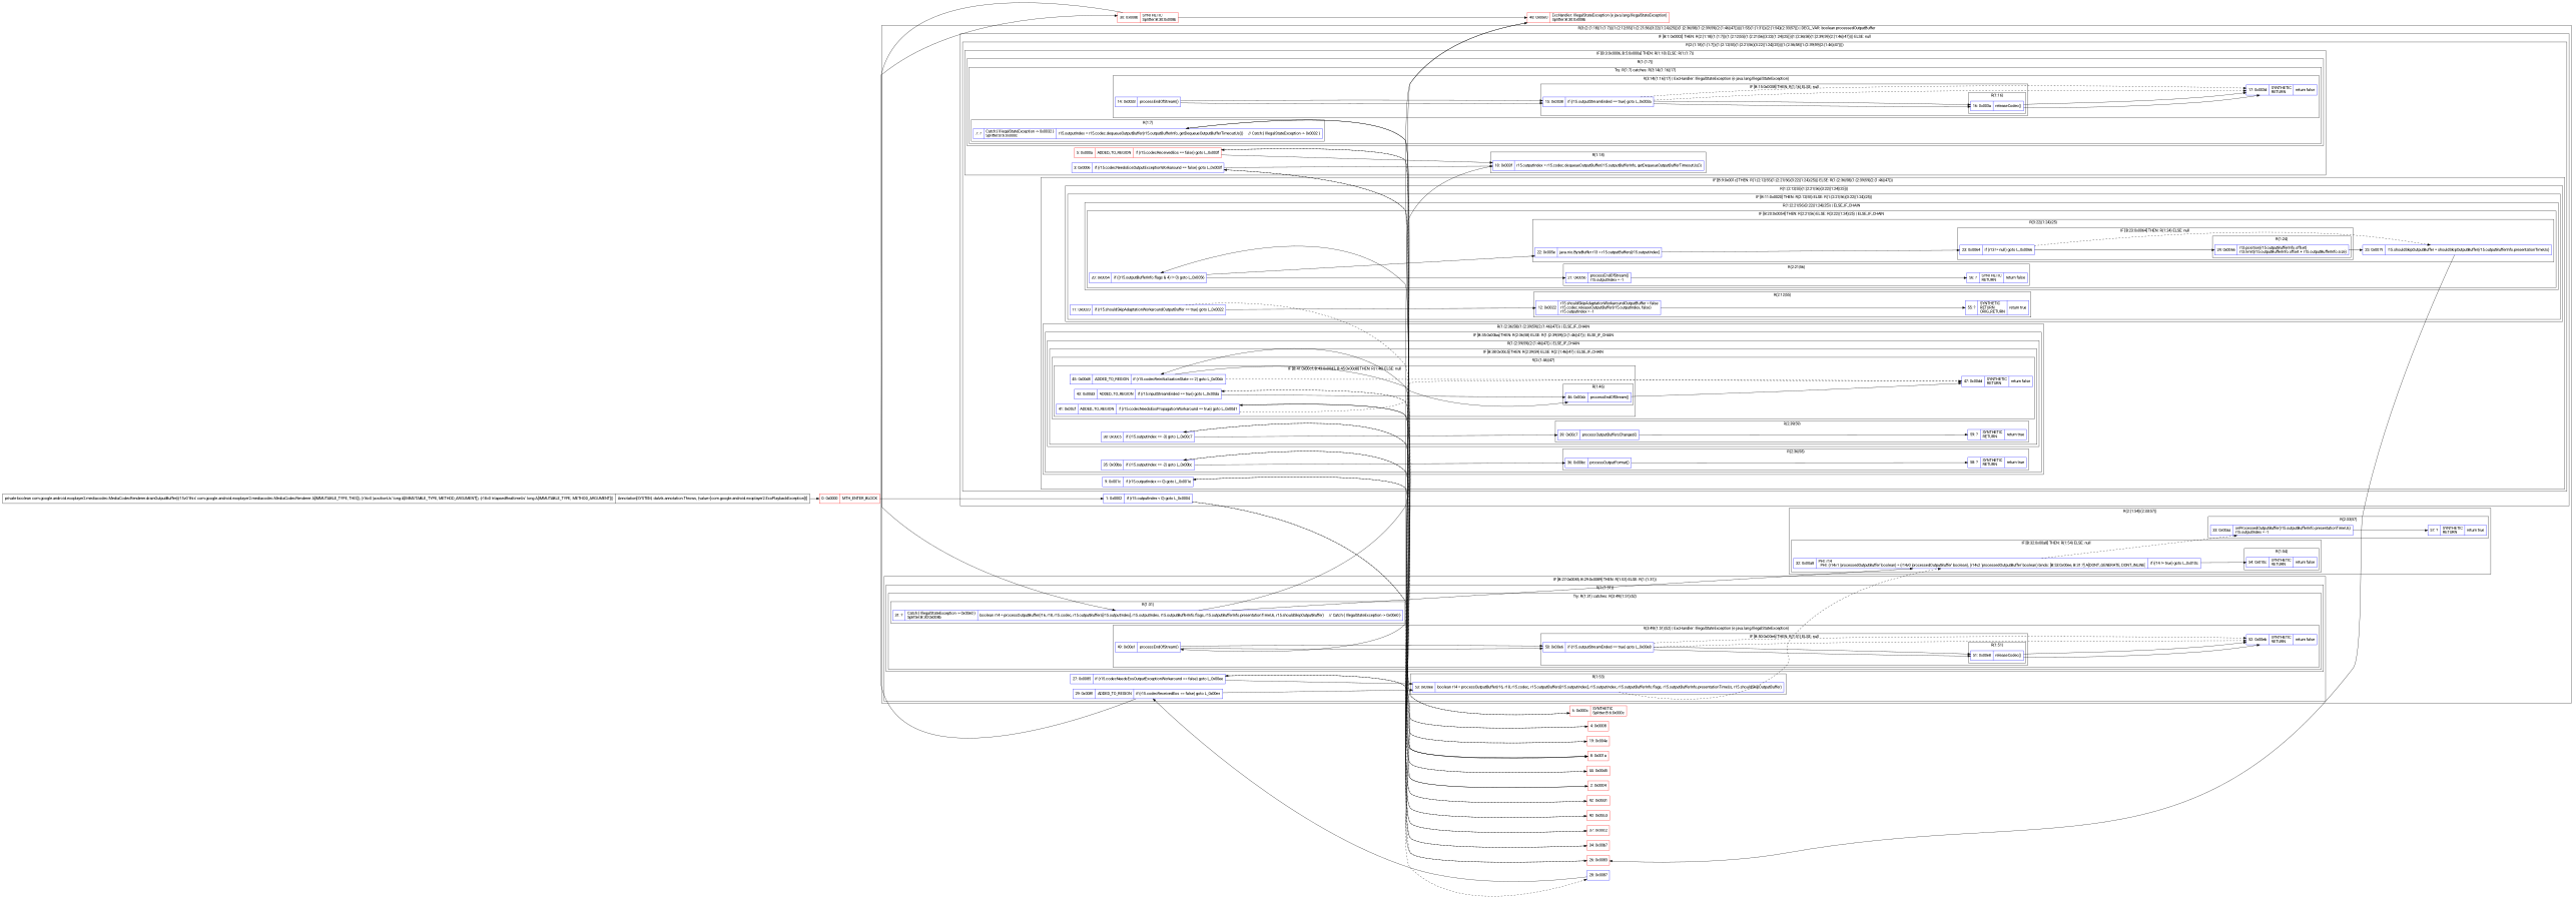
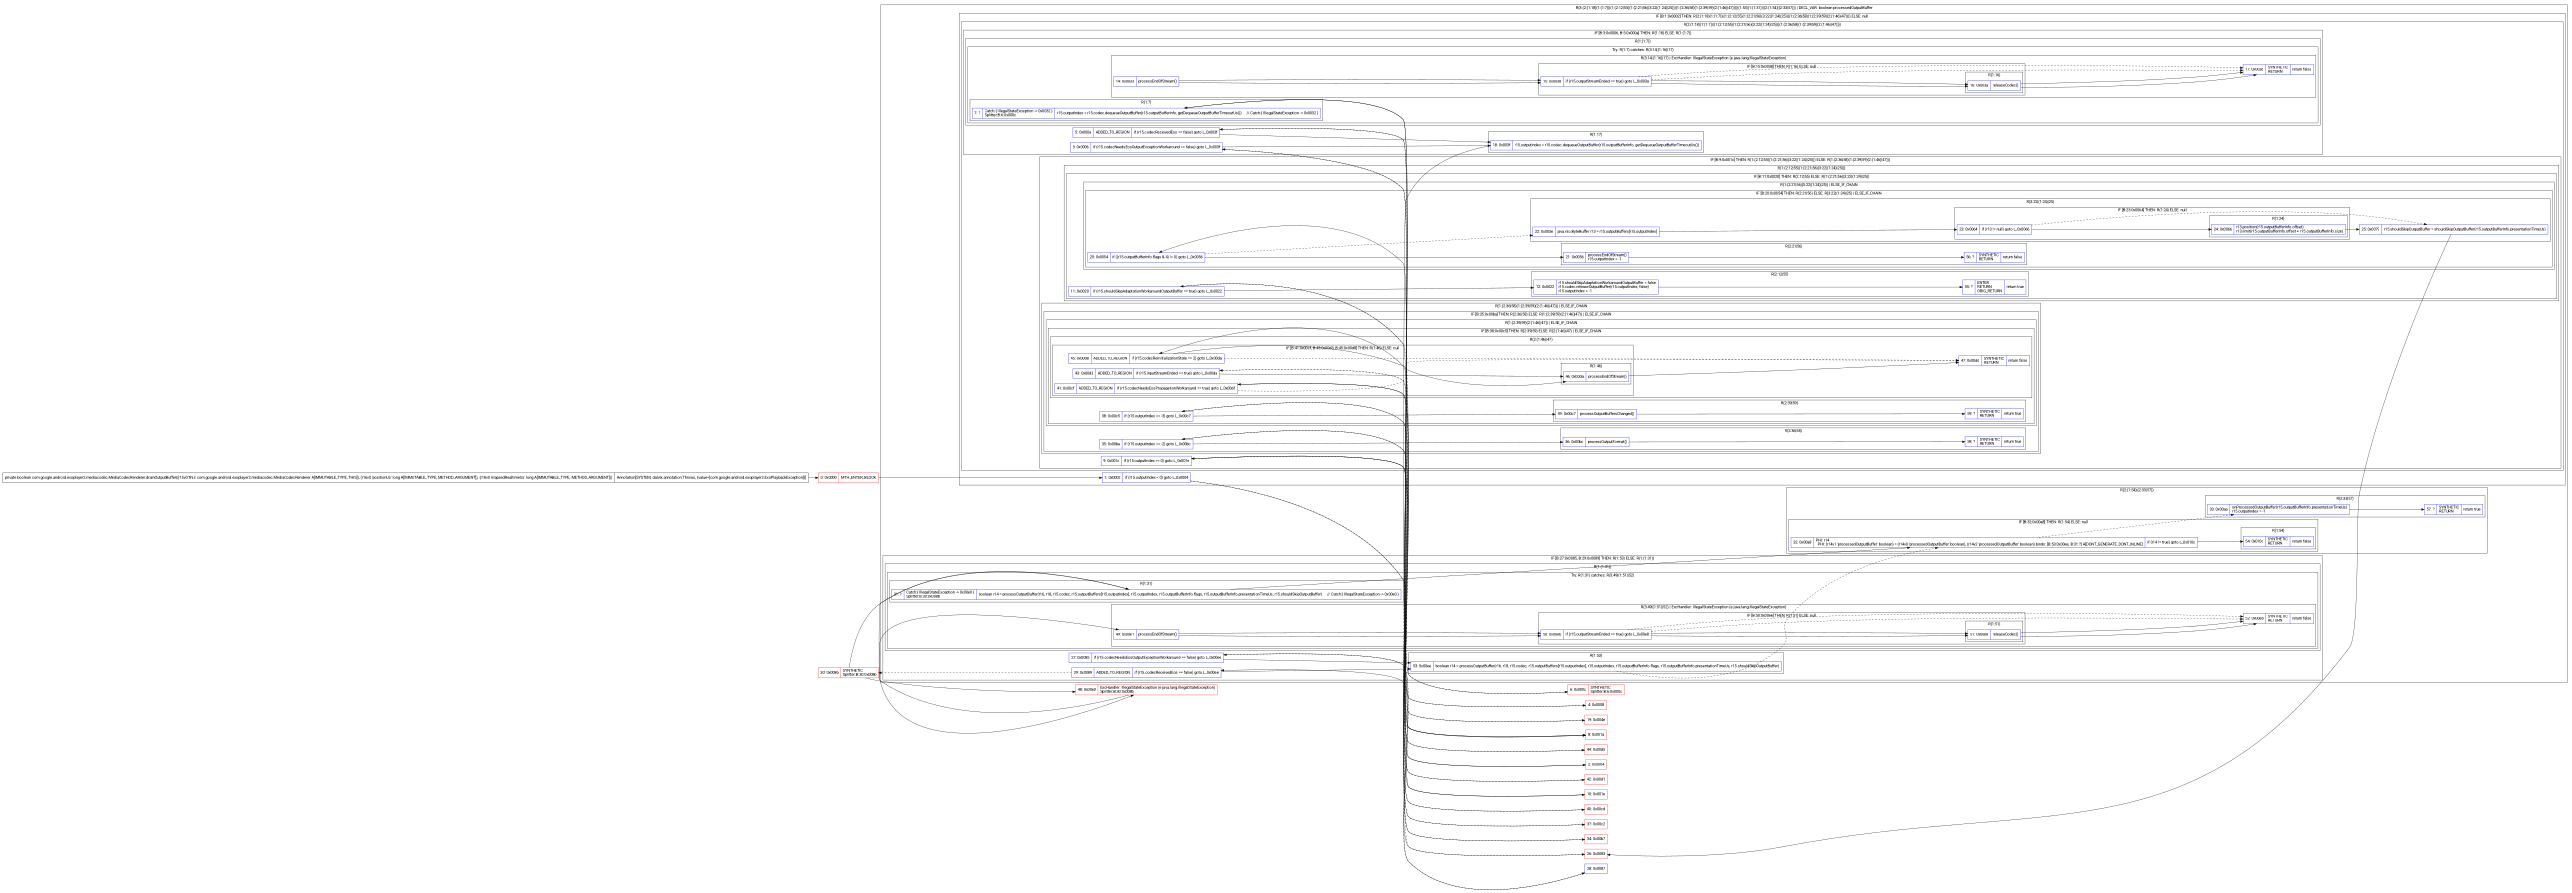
  digraph {
    fontname=Roboto
    rankdir=LR
    node [color=blue fontname=Roboto shape=record]
    edge [fontname=Roboto]
    n1 [label="{18\:\ 0x003f|r15.outputIndex = r15.codec.dequeueOutputBuffer(r15.outputBufferInfo, getDequeueOutputBufferTimeoutUs())\l}"]
    n2 [label="{7\:\ ?|Catch:\{ IllegalStateException \-\> 0x0032 \}\lSplitter:B:6:0x000c\l|r15.outputIndex = r15.codec.dequeueOutputBuffer(r15.outputBufferInfo, getDequeueOutputBufferTimeoutUs())     \/\/ Catch:\{ IllegalStateException \-\> 0x0032 \}\l}"]
    n3 [label="{16\:\ 0x003a|releaseCodec()\l}"]
    n4 [label="{15\:\ 0x0038|if (r15.outputStreamEnded == true) goto L_0x003a\l}"]
    n5 [label="{14\:\ 0x0033|processEndOfStream()\l}"]
    n6 [label="{17\:\ 0x003d|SYNTHETIC\lRETURN\l|return false\l}"]
    n7 [label="{3\:\ 0x0006|if (r15.codecNeedsEosOutputExceptionWorkaround == false) goto L_0x003f\l}"]
-   n8 [color=red label="{5\:\ 0x000a|ADDED_TO_REGION\l|if (r15.codecReceivedEos == false) goto L_0x003f\l}"]
+   n8 [label="{5\:\ 0x000a|ADDED_TO_REGION\l|if (r15.codecReceivedEos == false) goto L_0x003f\l}"]
    n9 [label="{12\:\ 0x0022|r15.shouldSkipAdaptationWorkaroundOutputBuffer = false\lr15.codec.releaseOutputBuffer(r15.outputIndex, false)\lr15.outputIndex = \-1\l}"]
-   n10 [label="{55\:\ ?|SYNTHETIC\lRETURN\lORIG_RETURN\l|return true\l}"]
+   n10 [label="{55\:\ ?|ENTER\lRETURN\lORIG_RETURN\l|return true\l}"]
    n11 [label="{21\:\ 0x0056|processEndOfStream()\lr15.outputIndex = \-1\l}"]
    n12 [label="{56\:\ ?|SYNTHETIC\lRETURN\l|return false\l}"]
    n13 [label="{24\:\ 0x0066|r13.position(r15.outputBufferInfo.offset)\lr13.limit(r15.outputBufferInfo.offset + r15.outputBufferInfo.size)\l}"]
    n14 [label="{23\:\ 0x0064|if (r13 != null) goto L_0x0066\l}"]
    n15 [label="{22\:\ 0x005e|java.nio.ByteBuffer r13 = r15.outputBuffers[r15.outputIndex]\l}"]
    n16 [label="{25\:\ 0x0079|r15.shouldSkipOutputBuffer = shouldSkipOutputBuffer(r15.outputBufferInfo.presentationTimeUs)\l}"]
    n17 [label="{20\:\ 0x0054|if ((r15.outputBufferInfo.flags & 4) != 0) goto L_0x0056\l}"]
    n18 [label="{11\:\ 0x0020|if (r15.shouldSkipAdaptationWorkaroundOutputBuffer == true) goto L_0x0022\l}"]
    n19 [label="{36\:\ 0x00bc|processOutputFormat()\l}"]
    n20 [label="{58\:\ ?|SYNTHETIC\lRETURN\l|return true\l}"]
    n21 [label="{39\:\ 0x00c7|processOutputBuffersChanged()\l}"]
    n22 [label="{59\:\ ?|SYNTHETIC\lRETURN\l|return true\l}"]
    n23 [label="{46\:\ 0x00da|processEndOfStream()\l}"]
    n24 [label="{41\:\ 0x00cf|ADDED_TO_REGION\l|if (r15.codecNeedsEosPropagationWorkaround == true) goto L_0x00d1\l}"]
    n25 [label="{43\:\ 0x00d3|ADDED_TO_REGION\l|if (r15.inputStreamEnded == true) goto L_0x00da\l}"]
    n26 [label="{45\:\ 0x00d8|ADDED_TO_REGION\l|if (r15.codecReinitializationState == 2) goto L_0x00da\l}"]
    n27 [label="{47\:\ 0x00dd|SYNTHETIC\lRETURN\l|return false\l}"]
    n28 [label="{38\:\ 0x00c5|if (r15.outputIndex == \-3) goto L_0x00c7\l}"]
    n29 [label="{35\:\ 0x00ba|if (r15.outputIndex == \-2) goto L_0x00bc\l}"]
    n30 [label="{9\:\ 0x001c|if (r15.outputIndex \>= 0) goto L_0x001e\l}"]
    n31 [label="{1\:\ 0x0002|if (r15.outputIndex \< 0) goto L_0x0004\l}"]
    n32 [label="{53\:\ 0x00ee|boolean r14 = processOutputBuffer(r16, r18, r15.codec, r15.outputBuffers[r15.outputIndex], r15.outputIndex, r15.outputBufferInfo.flags, r15.outputBufferInfo.presentationTimeUs, r15.shouldSkipOutputBuffer)\l}"]
    n33 [label="{31\:\ ?|Catch:\{ IllegalStateException \-\> 0x00e0 \}\lSplitter:B:30:0x008b\l|boolean r14 = processOutputBuffer(r16, r18, r15.codec, r15.outputBuffers[r15.outputIndex], r15.outputIndex, r15.outputBufferInfo.flags, r15.outputBufferInfo.presentationTimeUs, r15.shouldSkipOutputBuffer)     \/\/ Catch:\{ IllegalStateException \-\> 0x00e0 \}\l}"]
    n34 [label="{51\:\ 0x00e8|releaseCodec()\l}"]
    n35 [label="{50\:\ 0x00e6|if (r15.outputStreamEnded == true) goto L_0x00e8\l}"]
    n36 [label="{49\:\ 0x00e1|processEndOfStream()\l}"]
    n37 [label="{52\:\ 0x00eb|SYNTHETIC\lRETURN\l|return false\l}"]
    n38 [label="{27\:\ 0x0085|if (r15.codecNeedsEosOutputExceptionWorkaround == false) goto L_0x00ee\l}"]
    n39 [label="{29\:\ 0x0089|ADDED_TO_REGION\l|if (r15.codecReceivedEos == false) goto L_0x00ee\l}"]
    n40 [label="{54\:\ 0x010c|SYNTHETIC\lRETURN\l|return false\l}"]
    n41 [label="{32\:\ 0x00a8|PHI: r14 \l  PHI: (r14v1 'processedOutputBuffer' boolean) = (r14v0 'processedOutputBuffer' boolean), (r14v2 'processedOutputBuffer' boolean) binds: [B:53:0x00ee, B:31:?] A[DONT_GENERATE, DONT_INLINE]\l|if (r14 != true) goto L_0x010c\l}"]
    n42 [label="{33\:\ 0x00aa|onProcessedOutputBuffer(r15.outputBufferInfo.presentationTimeUs)\lr15.outputIndex = \-1\l}"]
    n43 [label="{57\:\ ?|SYNTHETIC\lRETURN\l|return true\l}"]
    n44 [color=red label="{8\:\ 0x001a}"]
    n45 [color=red label="{4\:\ 0x0008}"]
    n46 [color=red label="{6\:\ 0x000c|SYNTHETIC\lSplitter:B:6:0x000c\l}"]
    n47 [color=red label="{26\:\ 0x0083}"]
    n48 [color=red label="{19\:\ 0x004e}"]
    n49 [color=red label="{42\:\ 0x00d1}"]
    n50 [color=red label="{44\:\ 0x00d5}"]
    n51 [color=red label="{40\:\ 0x00cd}"]
    n52 [color=red label="{37\:\ 0x00c2}"]
+   n53 [color=red label="{10\:\ 0x001e}"]
    n54 [color=red label="{34\:\ 0x00b7}"]
    n55 [color=red label="{2\:\ 0x0004}"]
    n56 [color=red label="{48\:\ 0x00e0|ExcHandler: IllegalStateException (e java.lang.IllegalStateException)\lSplitter:B:30:0x008b\l}"]
    n57 [label="{28\:\ 0x0087}"]
    n58 [color=red label="{30\:\ 0x008b|SYNTHETIC\lSplitter:B:30:0x008b\l}"]
    n59 [color=red label="{0\:\ 0x0000|MTH_ENTER_BLOCK\l}"]
    n60 [label="{private boolean com.google.android.exoplayer2.mediacodec.MediaCodecRenderer.drainOutputBuffer((r15v0 'this' com.google.android.exoplayer2.mediacodec.MediaCodecRenderer A[IMMUTABLE_TYPE, THIS]), (r16v0 'positionUs' long A[IMMUTABLE_TYPE, METHOD_ARGUMENT]), (r18v0 'elapsedRealtimeUs' long A[IMMUTABLE_TYPE, METHOD_ARGUMENT]))  | Annotation[SYSTEM, dalvik.annotation.Throws, \{value=[com.google.android.exoplayer2.ExoPlaybackException]\}]\l}" color=""]
    subgraph cluster_1 {
      label="R(3:(2:(1:18)(1:(1:7))|(1:(2:12|55)(1:(2:21|56)(3:22|(1:24)|25)))(1:(2:36|58)(1:(2:39|59)(2:(1:46)|47))))|(1:53)(1:(1:31))|(2:(1:54)|(2:33|57))) | DECL_VAR: boolean processedOutputBuffer\l"
      subgraph cluster_2 {
        label="IF [B:1:0x0002] THEN: R(2:(1:18)(1:(1:7))|(1:(2:12|55)(1:(2:21|56)(3:22|(1:24)|25)))(1:(2:36|58)(1:(2:39|59)(2:(1:46)|47)))) ELSE: null"
        n31
        subgraph cluster_3 {
          label="R(2:(1:18)(1:(1:7))|(1:(2:12|55)(1:(2:21|56)(3:22|(1:24)|25)))(1:(2:36|58)(1:(2:39|59)(2:(1:46)|47))))"
          subgraph cluster_4 {
            label="IF [B:3:0x0006, B:5:0x000a] THEN: R(1:18) ELSE: R(1:(1:7))"
            n7
            n8
            subgraph cluster_5 {
-             label="R(1:18)"
+             label="R(1:17)"
              n1
            }
            subgraph cluster_6 {
              label="R(1:(1:7))"
              subgraph cluster_7 {
                label="Try: R(1:7) catches: R(3:14|(1:16)|17)"
                subgraph cluster_8 {
                  label="R(1:7)"
                  n2
                }
                subgraph cluster_9 {
                  label="R(3:14|(1:16)|17) | ExcHandler: IllegalStateException (e java.lang.IllegalStateException)\l"
                  n5
                  n6
                  subgraph cluster_10 {
                    label="IF [B:15:0x0038] THEN: R(1:16) ELSE: null"
                    n4
                    subgraph cluster_11 {
                      label="R(1:16)"
                      n3
                    }
                  }
                }
              }
            }
          }
          subgraph cluster_12 {
            label="IF [B:9:0x001c] THEN: R(1:(2:12|55)(1:(2:21|56)(3:22|(1:24)|25))) ELSE: R(1:(2:36|58)(1:(2:39|59)(2:(1:46)|47)))"
            n30
            subgraph cluster_13 {
              label="R(1:(2:12|55)(1:(2:21|56)(3:22|(1:24)|25)))"
              subgraph cluster_14 {
                label="IF [B:11:0x0020] THEN: R(2:12|55) ELSE: R(1:(2:21|56)(3:22|(1:24)|25))"
                n18
                subgraph cluster_15 {
                  label="R(2:12|55)"
                  n9
                  n10
                }
                subgraph cluster_16 {
                  label="R(1:(2:21|56)(3:22|(1:24)|25)) | ELSE_IF_CHAIN\l"
                  subgraph cluster_17 {
                    label="IF [B:20:0x0054] THEN: R(2:21|56) ELSE: R(3:22|(1:24)|25) | ELSE_IF_CHAIN\l"
                    n17
                    subgraph cluster_18 {
                      label="R(2:21|56)"
                      n11
                      n12
                    }
                    subgraph cluster_19 {
                      label="R(3:22|(1:24)|25)"
                      n15
                      n16
                      subgraph cluster_20 {
                        label="IF [B:23:0x0064] THEN: R(1:24) ELSE: null"
                        n14
                        subgraph cluster_21 {
                          label="R(1:24)"
                          n13
                        }
                      }
                    }
                  }
                }
              }
            }
            subgraph cluster_22 {
              label="R(1:(2:36|58)(1:(2:39|59)(2:(1:46)|47))) | ELSE_IF_CHAIN\l"
              subgraph cluster_23 {
                label="IF [B:35:0x00ba] THEN: R(2:36|58) ELSE: R(1:(2:39|59)(2:(1:46)|47)) | ELSE_IF_CHAIN\l"
                n29
                subgraph cluster_24 {
                  label="R(2:36|58)"
                  n19
                  n20
                }
                subgraph cluster_25 {
                  label="R(1:(2:39|59)(2:(1:46)|47)) | ELSE_IF_CHAIN\l"
                  subgraph cluster_26 {
                    label="IF [B:38:0x00c5] THEN: R(2:39|59) ELSE: R(2:(1:46)|47) | ELSE_IF_CHAIN\l"
                    n28
                    subgraph cluster_27 {
                      label="R(2:39|59)"
                      n21
                      n22
                    }
                    subgraph cluster_28 {
                      label="R(2:(1:46)|47)"
                      n27
                      subgraph cluster_29 {
                        label="IF [B:41:0x00cf, B:43:0x00d3, B:45:0x00d8] THEN: R(1:46) ELSE: null"
                        n24
                        n25
                        n26
                        subgraph cluster_30 {
                          label="R(1:46)"
                          n23
                        }
                      }
                    }
                  }
                }
              }
            }
          }
        }
      }
      subgraph cluster_31 {
        label="IF [B:27:0x0085, B:29:0x0089] THEN: R(1:53) ELSE: R(1:(1:31))"
        n38
        n39
        subgraph cluster_32 {
          label="R(1:53)"
          n32
        }
        subgraph cluster_33 {
          label="R(1:(1:31))"
          subgraph cluster_34 {
            label="Try: R(1:31) catches: R(3:49|(1:51)|52)"
            subgraph cluster_35 {
              label="R(1:31)"
              n33
            }
            subgraph cluster_36 {
              label="R(3:49|(1:51)|52) | ExcHandler: IllegalStateException (e java.lang.IllegalStateException)\l"
              n36
              n37
              subgraph cluster_37 {
                label="IF [B:50:0x00e6] THEN: R(1:51) ELSE: null"
                n35
                subgraph cluster_38 {
                  label="R(1:51)"
                  n34
                }
              }
            }
          }
        }
      }
      subgraph cluster_39 {
        label="R(2:(1:54)|(2:33|57))"
        subgraph cluster_40 {
          label="IF [B:32:0x00a8] THEN: R(1:54) ELSE: null"
          n41
          subgraph cluster_41 {
            label="R(1:54)"
            n40
          }
        }
        subgraph cluster_42 {
          label="R(2:33|57)"
          n42
          n43
        }
      }
    }
    subgraph cluster_43 {
      label="R(3:14|(1:16)|17) | ExcHandler: IllegalStateException (e java.lang.IllegalStateException)\l"
      subgraph cluster_44 {
        label="IF [B:15:0x0038] THEN: R(1:16) ELSE: null"
        subgraph cluster_45 {
          label="R(1:16)"
        }
      }
    }
    subgraph cluster_46 {
      label="R(3:49|(1:51)|52) | ExcHandler: IllegalStateException (e java.lang.IllegalStateException)\l"
      subgraph cluster_47 {
        label="IF [B:50:0x00e6] THEN: R(1:51) ELSE: null"
        subgraph cluster_48 {
          label="R(1:51)"
        }
      }
    }
    n1 -> n44
    n2 -> n44
    n3 -> n6
    n3 -> n6
    n4 -> n3
    n4 -> n3
    n4 -> n6 [style=dashed]
    n4 -> n6 [style=dashed]
    n5 -> n4
    n5 -> n4
    n7 -> n1
    n7 -> n45 [style=dashed]
    n8 -> n1
    n8 -> n46 [style=dashed]
    n9 -> n10
    n11 -> n12
    n13 -> n16
    n14 -> n13
    n14 -> n16 [style=dashed]
    n15 -> n14
    n16 -> n47
    n17 -> n11
-   n17 -> n15 [style=solid]
+   n17 -> n15 [style=dashed]
    n18 -> n9
    n18 -> n48 [style=dashed]
    n19 -> n20
    n21 -> n22
    n23 -> n27
    n24 -> n27 [style=dashed]
    n24 -> n49
    n25 -> n23
    n25 -> n50 [style=dashed]
    n26 -> n23
    n26 -> n27 [style=dashed]
    n28 -> n21
    n28 -> n51 [style=dashed]
    n29 -> n19
    n29 -> n52 [style=dashed]
+   n30 -> n53
    n30 -> n54 [style=dashed]
    n31 -> n47 [style=dashed]
    n31 -> n55
    n32 -> n41 [style=dashed]
    n33 -> n41
    n33 -> n56
    n34 -> n37
    n34 -> n37
    n35 -> n34
    n35 -> n34
    n35 -> n37 [style=dashed]
    n35 -> n37 [style=dashed]
    n36 -> n35
    n36 -> n35
    n38 -> n32
    n38 -> n57 [style=dashed]
    n39 -> n32
-   n39 -> n58 [style=solid]
+   n39 -> n58 [style=dashed]
    n41 -> n40
    n41 -> n42 [style=dashed]
    n42 -> n43
    n44 -> n30
    n45 -> n8
    n46 -> n2
    n47 -> n38
    n48 -> n17
    n49 -> n25 [style=dashed]
    n50 -> n26
    n51 -> n24
    n52 -> n28
+   n53 -> n18
    n54 -> n29
    n55 -> n7
    n56 -> n36
    n57 -> n39
    n58 -> n33
    n58 -> n56
    n59 -> n31
    n60 -> n59
  }
